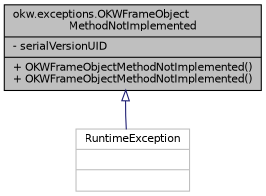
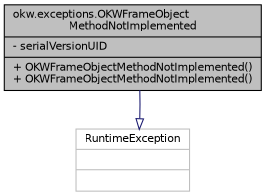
  digraph {
    node [fontname=Helvetica fontsize=10 shape=record style=filled]
    n1 [color=black fillcolor=grey75 fontcolor=black height=0.2 label="{okw.exceptions.OKWFrameObject\lMethodNotImplemented\n|- serialVersionUID\l|+ OKWFrameObjectMethodNotImplemented()\l+ OKWFrameObjectMethodNotImplemented()\l}" width=0.4]
    n2 [color=grey75 fillcolor=white height=0.2 label="{RuntimeException\n||}" width=0.4]
-   n1 -> n2 [arrowtail=onormal color=midnightblue dir=back fontname=Helvetica fontsize=10 labelfontname=Helvetica labelfontsize=10 style=solid]
+   n2 -> n1 [arrowtail=onormal color=midnightblue dir=back fontname=Helvetica fontsize=10 labelfontname=Helvetica labelfontsize=10 style=solid]
  }
